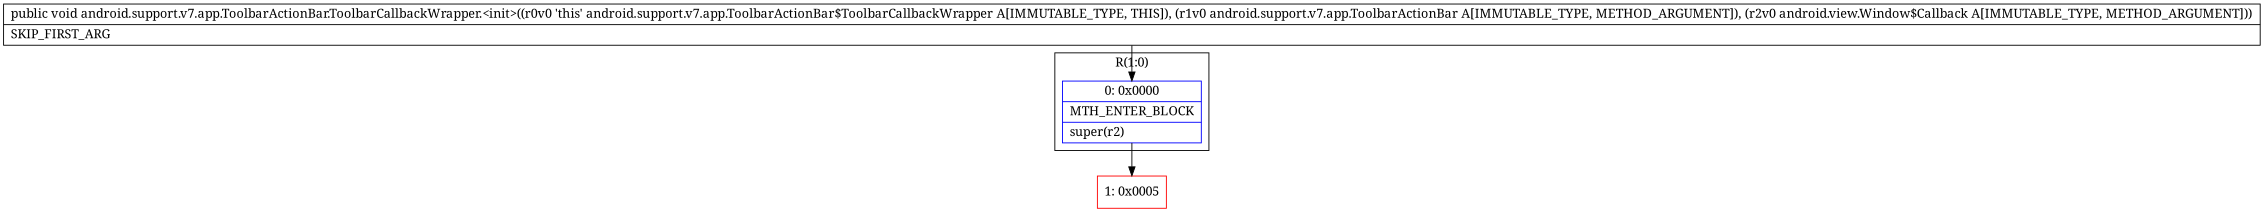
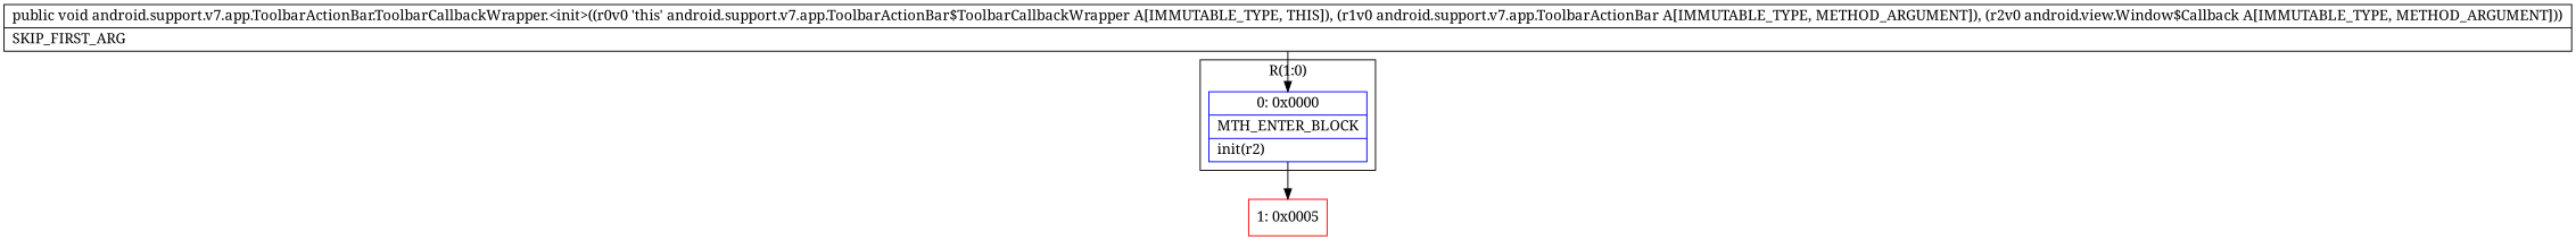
  digraph {
    fontname="Noto Serif"
    node [shape=record fontname="Noto Serif"]
    edge [fontname="Noto Serif"]
-   n1 [color=blue label="{0\:\ 0x0000|MTH_ENTER_BLOCK\l|super(r2)\l}"]
+   n1 [color=blue label="{0\:\ 0x0000|MTH_ENTER_BLOCK\l|init(r2)\l}"]
    n2 [color=red label="{1\:\ 0x0005}"]
    n3 [label="{public void android.support.v7.app.ToolbarActionBar.ToolbarCallbackWrapper.\<init\>((r0v0 'this' android.support.v7.app.ToolbarActionBar$ToolbarCallbackWrapper A[IMMUTABLE_TYPE, THIS]), (r1v0 android.support.v7.app.ToolbarActionBar A[IMMUTABLE_TYPE, METHOD_ARGUMENT]), (r2v0 android.view.Window$Callback A[IMMUTABLE_TYPE, METHOD_ARGUMENT]))  | SKIP_FIRST_ARG\l}"]
    subgraph cluster_1 {
      label="R(1:0)"
      n1
    }
    n1 -> n2
    n3 -> n1
  }
